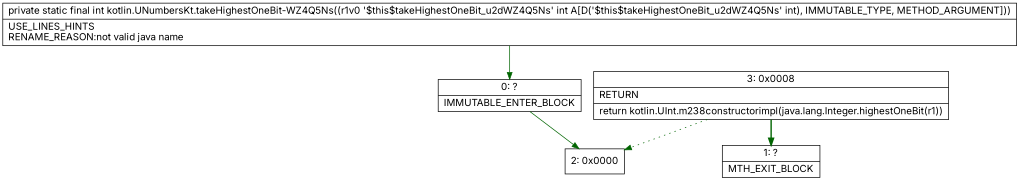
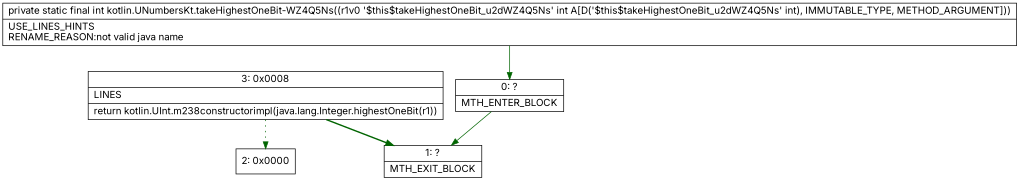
  digraph {
    fontname=Inter
    node [fontname=Inter shape=record]
    edge [color=darkgreen fontname=Inter style=solid]
-   n1 [label="{0\:\ ?|IMMUTABLE_ENTER_BLOCK\l}"]
+   n1 [label="{0\:\ ?|MTH_ENTER_BLOCK\l}"]
    n2 [label="{2\:\ 0x0000}"]
-   n3 [label="{3\:\ 0x0008|RETURN\l|return kotlin.UInt.m238constructorimpl(java.lang.Integer.highestOneBit(r1))\l}"]
+   n3 [label="{3\:\ 0x0008|LINES\l|return kotlin.UInt.m238constructorimpl(java.lang.Integer.highestOneBit(r1))\l}"]
    n4 [label="{1\:\ ?|MTH_EXIT_BLOCK\l}"]
    n5 [label="{private static final int kotlin.UNumbersKt.takeHighestOneBit\-WZ4Q5Ns((r1v0 '$this$takeHighestOneBit_u2dWZ4Q5Ns' int A[D('$this$takeHighestOneBit_u2dWZ4Q5Ns' int), IMMUTABLE_TYPE, METHOD_ARGUMENT]))  | USE_LINES_HINTS\lRENAME_REASON:not valid java name\l}"]
-   n1 -> n2
+   n1 -> n4
    n3 -> n2 [style=dotted]
    n3 -> n4 [style=bold]
    n5 -> n1
  }
